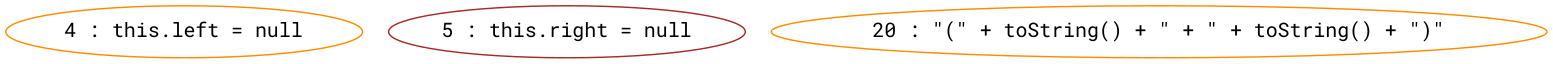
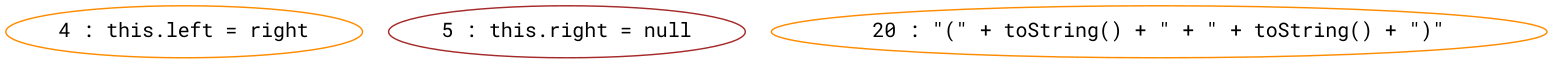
  digraph {
    fontname="Roboto Mono"
    node [color=darkorange fontname="Roboto Mono"]
-   "4 : this.left = null"
+   "4 : this.left = null" [label="4 : this.left = right"]
    "5 : this.right = null" [color=brown]
    "20 : \"(\" + toString() + \" + \" + toString() + \")\""
  }
